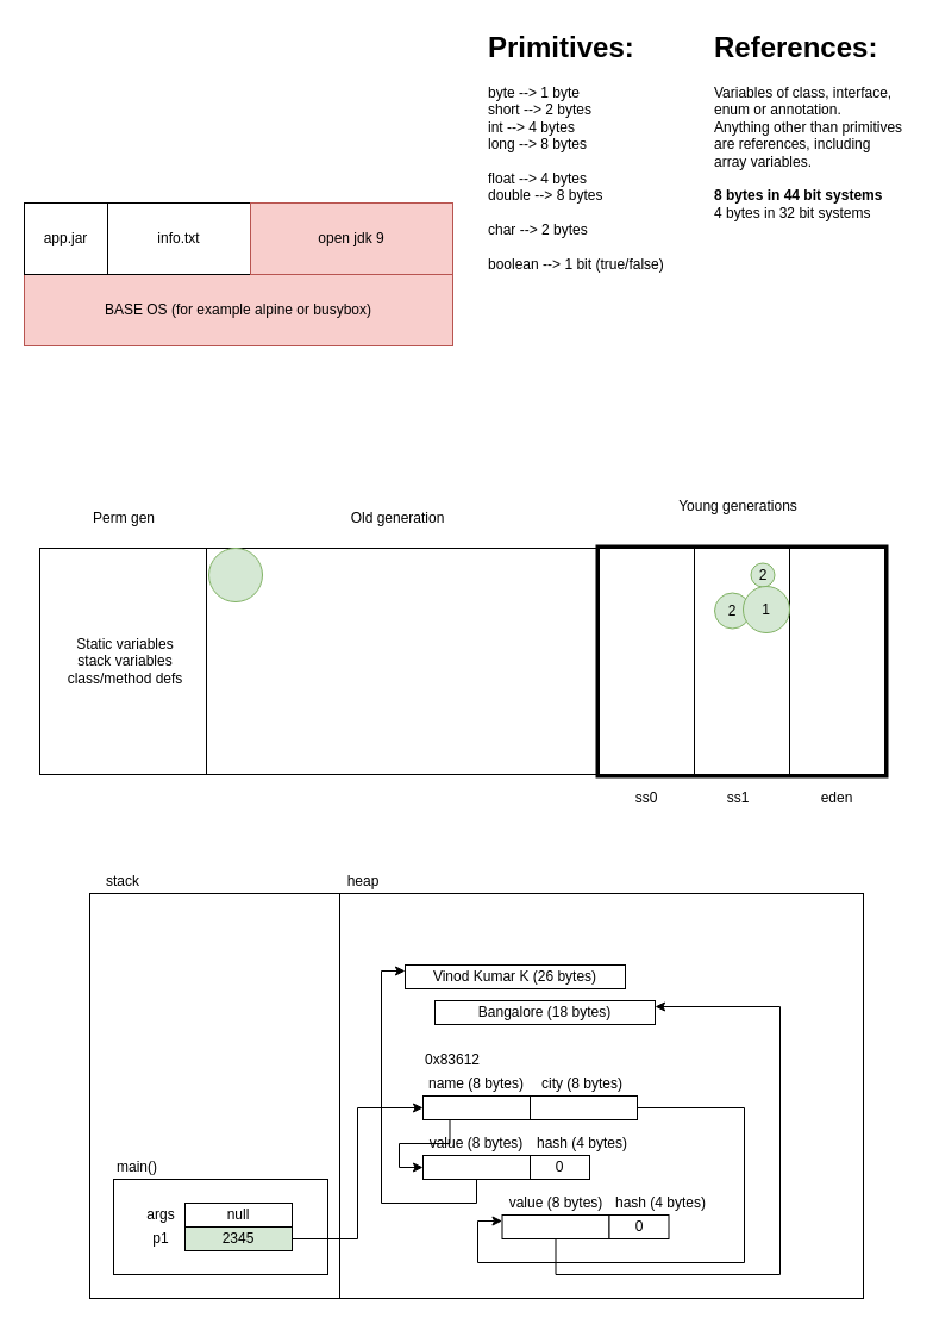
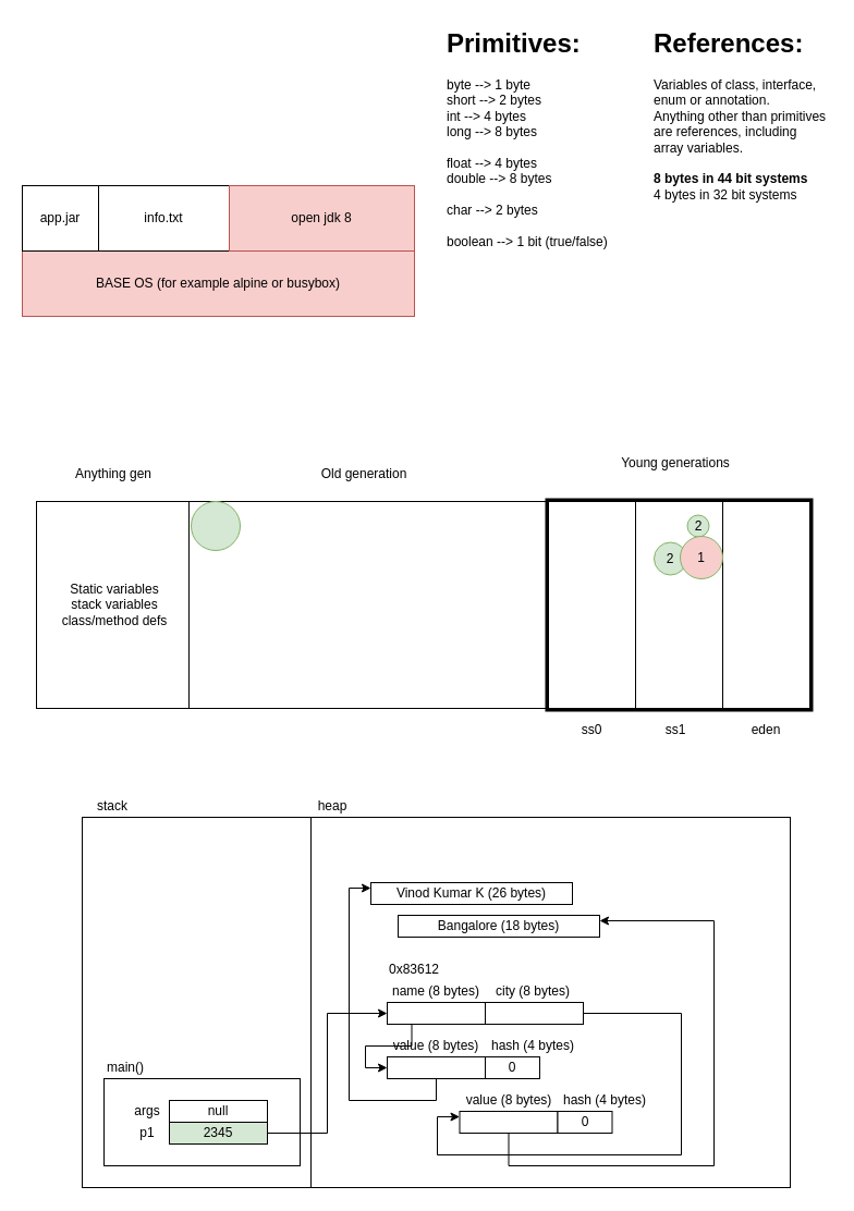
  <mxCell id="0" />
  <mxCell id="1" parent="0" />
  <mxCell id="2" value="" style="rounded=0;whiteSpace=wrap;html=1;" vertex="1" parent="1"><mxGeometry x="173" y="460" width="330" height="190" as="geometry" /></mxCell>
  <mxCell id="3" value="" style="rounded=0;whiteSpace=wrap;html=1;strokeWidth=6;" vertex="1" parent="1"><mxGeometry x="503" y="460" width="240" height="190" as="geometry" /></mxCell>
  <mxCell id="4" value="BASE OS (for example alpine or busybox)" style="rounded=0;whiteSpace=wrap;html=1;fillColor=#f8cecc;strokeColor=#b85450;" parent="1" vertex="1"><mxGeometry x="20" y="230" width="360" height="60" as="geometry" /></mxCell>
  <mxCell id="5" value="app.jar" style="rounded=0;whiteSpace=wrap;html=1;" parent="1" vertex="1"><mxGeometry x="20" y="170" width="70" height="60" as="geometry" /></mxCell>
  <mxCell id="6" value="info.txt" style="rounded=0;whiteSpace=wrap;html=1;" parent="1" vertex="1"><mxGeometry x="90" y="170" width="120" height="60" as="geometry" /></mxCell>
- <mxCell id="7" value="open jdk 9" style="rounded=0;whiteSpace=wrap;html=1;fillColor=#f8cecc;strokeColor=#b85450;" parent="1" vertex="1"><mxGeometry x="210" y="170" width="170" height="60" as="geometry" /></mxCell>
+ <mxCell id="7" value="open jdk 8" style="rounded=0;whiteSpace=wrap;html=1;fillColor=#f8cecc;strokeColor=#b85450;" parent="1" vertex="1"><mxGeometry x="210" y="170" width="170" height="60" as="geometry" /></mxCell>
  <mxCell id="8" value="" style="rounded=0;whiteSpace=wrap;html=1;" vertex="1" parent="1"><mxGeometry x="33" y="460" width="140" height="190" as="geometry" /></mxCell>
  <mxCell id="9" value="" style="rounded=0;whiteSpace=wrap;html=1;" vertex="1" parent="1"><mxGeometry x="503" y="460" width="80" height="190" as="geometry" /></mxCell>
  <mxCell id="10" value="" style="rounded=0;whiteSpace=wrap;html=1;" vertex="1" parent="1"><mxGeometry x="583" y="460" width="80" height="190" as="geometry" /></mxCell>
  <mxCell id="11" value="" style="rounded=0;whiteSpace=wrap;html=1;" vertex="1" parent="1"><mxGeometry x="663" y="460" width="80" height="190" as="geometry" /></mxCell>
- <mxCell id="12" value="Perm gen" style="text;html=1;strokeColor=none;fillColor=none;align=center;verticalAlign=middle;whiteSpace=wrap;rounded=0;" vertex="1" parent="1"><mxGeometry x="33" y="420" width="142" height="30" as="geometry" /></mxCell>
+ <mxCell id="12" value="Anything gen" style="text;html=1;strokeColor=none;fillColor=none;align=center;verticalAlign=middle;whiteSpace=wrap;rounded=0;" vertex="1" parent="1"><mxGeometry x="33" y="420" width="142" height="30" as="geometry" /></mxCell>
  <mxCell id="13" value="Old generation" style="text;html=1;strokeColor=none;fillColor=none;align=center;verticalAlign=middle;whiteSpace=wrap;rounded=0;" vertex="1" parent="1"><mxGeometry x="173" y="420" width="322" height="30" as="geometry" /></mxCell>
  <mxCell id="14" value="Young generations" style="text;html=1;strokeColor=none;fillColor=none;align=center;verticalAlign=middle;whiteSpace=wrap;rounded=0;" vertex="1" parent="1"><mxGeometry x="495" y="410" width="250" height="30" as="geometry" /></mxCell>
  <mxCell id="15" value="ss0" style="text;html=1;strokeColor=none;fillColor=none;align=center;verticalAlign=middle;whiteSpace=wrap;rounded=0;" vertex="1" parent="1"><mxGeometry x="523" y="660" width="40" height="20" as="geometry" /></mxCell>
  <mxCell id="16" value="ss1" style="text;html=1;strokeColor=none;fillColor=none;align=center;verticalAlign=middle;whiteSpace=wrap;rounded=0;" vertex="1" parent="1"><mxGeometry x="600" y="660" width="40" height="20" as="geometry" /></mxCell>
  <mxCell id="17" value="eden" style="text;html=1;strokeColor=none;fillColor=none;align=center;verticalAlign=middle;whiteSpace=wrap;rounded=0;" vertex="1" parent="1"><mxGeometry x="683" y="660" width="40" height="20" as="geometry" /></mxCell>
  <mxCell id="18" value="Static variables&lt;br&gt;stack variables&lt;br&gt;class/method defs" style="text;html=1;strokeColor=none;fillColor=none;align=center;verticalAlign=middle;whiteSpace=wrap;rounded=0;" vertex="1" parent="1"><mxGeometry x="45" y="470" width="120" height="170" as="geometry" /></mxCell>
  <mxCell id="19" value="" style="rounded=0;whiteSpace=wrap;html=1;strokeWidth=1;" vertex="1" parent="1"><mxGeometry x="75" y="750" width="210" height="340" as="geometry" /></mxCell>
  <mxCell id="20" value="" style="rounded=0;whiteSpace=wrap;html=1;strokeWidth=1;" vertex="1" parent="1"><mxGeometry x="285" y="750" width="440" height="340" as="geometry" /></mxCell>
  <mxCell id="21" value="stack" style="text;html=1;strokeColor=none;fillColor=none;align=center;verticalAlign=middle;whiteSpace=wrap;rounded=0;" vertex="1" parent="1"><mxGeometry x="83" y="730" width="40" height="20" as="geometry" /></mxCell>
  <mxCell id="22" value="heap" style="text;html=1;strokeColor=none;fillColor=none;align=center;verticalAlign=middle;whiteSpace=wrap;rounded=0;" vertex="1" parent="1"><mxGeometry x="285" y="730" width="40" height="20" as="geometry" /></mxCell>
  <mxCell id="23" value="" style="rounded=0;whiteSpace=wrap;html=1;strokeWidth=1;" vertex="1" parent="1"><mxGeometry x="95" y="990" width="180" height="80" as="geometry" /></mxCell>
  <mxCell id="24" value="main()" style="text;html=1;strokeColor=none;fillColor=none;align=center;verticalAlign=middle;whiteSpace=wrap;rounded=0;" vertex="1" parent="1"><mxGeometry x="95" y="970" width="40" height="20" as="geometry" /></mxCell>
  <mxCell id="25" value="args" style="text;html=1;strokeColor=none;fillColor=none;align=center;verticalAlign=middle;whiteSpace=wrap;rounded=0;" vertex="1" parent="1"><mxGeometry x="115" y="1010" width="40" height="20" as="geometry" /></mxCell>
  <mxCell id="26" value="p1" style="text;html=1;strokeColor=none;fillColor=none;align=center;verticalAlign=middle;whiteSpace=wrap;rounded=0;" vertex="1" parent="1"><mxGeometry x="115" y="1030" width="40" height="20" as="geometry" /></mxCell>
  <mxCell id="27" value="null" style="rounded=0;whiteSpace=wrap;html=1;strokeWidth=1;" vertex="1" parent="1"><mxGeometry x="155" y="1010" width="90" height="20" as="geometry" /></mxCell>
  <mxCell id="28" style="edgeStyle=orthogonalEdgeStyle;rounded=0;orthogonalLoop=1;jettySize=auto;html=1;exitX=1;exitY=0.5;exitDx=0;exitDy=0;entryX=0;entryY=0.5;entryDx=0;entryDy=0;" edge="1" parent="1" source="29" target="33"><mxGeometry relative="1" as="geometry" /></mxCell>
  <mxCell id="29" value="2345" style="rounded=0;whiteSpace=wrap;html=1;strokeWidth=1;fillColor=#d5e8d4;" vertex="1" parent="1"><mxGeometry x="155" y="1030" width="90" height="20" as="geometry" /></mxCell>
  <mxCell id="30" value="&lt;h1&gt;Primitives:&lt;/h1&gt;&lt;div&gt;byte --&amp;gt; 1 byte&lt;/div&gt;&lt;div&gt;short --&amp;gt; 2 bytes&lt;/div&gt;&lt;div&gt;int --&amp;gt; 4 bytes&lt;/div&gt;&lt;div&gt;long --&amp;gt; 8 bytes&lt;/div&gt;&lt;div&gt;&lt;br&gt;&lt;/div&gt;&lt;div&gt;float --&amp;gt; 4 bytes&lt;/div&gt;&lt;div&gt;double --&amp;gt; 8 bytes&lt;/div&gt;&lt;div&gt;&lt;br&gt;&lt;/div&gt;&lt;div&gt;char --&amp;gt; 2 bytes&lt;/div&gt;&lt;div&gt;&lt;br&gt;&lt;/div&gt;&lt;div&gt;boolean --&amp;gt; 1 bit (true/false)&lt;/div&gt;" style="text;html=1;strokeColor=none;fillColor=none;spacing=5;spacingTop=-20;whiteSpace=wrap;overflow=hidden;rounded=0;" vertex="1" parent="1"><mxGeometry x="405" y="20" width="167" height="280" as="geometry" /></mxCell>
  <mxCell id="31" value="&lt;h1&gt;References:&lt;/h1&gt;&lt;div&gt;Variables of class, interface, enum or annotation.&lt;/div&gt;&lt;div&gt;Anything other than primitives are references, including array variables.&lt;/div&gt;&lt;div&gt;&lt;br&gt;&lt;/div&gt;&lt;div&gt;&lt;b&gt;8 bytes in 44 bit systems&lt;/b&gt;&lt;/div&gt;&lt;div&gt;4 bytes in 32 bit systems&lt;/div&gt;" style="text;html=1;strokeColor=none;fillColor=none;spacing=5;spacingTop=-20;whiteSpace=wrap;overflow=hidden;rounded=0;" vertex="1" parent="1"><mxGeometry x="595" y="20" width="167" height="190" as="geometry" /></mxCell>
  <mxCell id="32" style="edgeStyle=orthogonalEdgeStyle;rounded=0;orthogonalLoop=1;jettySize=auto;html=1;exitX=0.25;exitY=1;exitDx=0;exitDy=0;entryX=0;entryY=0.5;entryDx=0;entryDy=0;" edge="1" parent="1" source="33" target="40"><mxGeometry relative="1" as="geometry" /></mxCell>
  <mxCell id="33" value="" style="rounded=0;whiteSpace=wrap;html=1;strokeWidth=1;" vertex="1" parent="1"><mxGeometry x="355" y="920" width="90" height="20" as="geometry" /></mxCell>
  <mxCell id="34" style="edgeStyle=orthogonalEdgeStyle;rounded=0;orthogonalLoop=1;jettySize=auto;html=1;exitX=1;exitY=0.5;exitDx=0;exitDy=0;entryX=0;entryY=0.25;entryDx=0;entryDy=0;" edge="1" parent="1" source="35" target="45"><mxGeometry relative="1" as="geometry"><Array as="points"><mxPoint x="625" y="930" /><mxPoint x="625" y="1060" /><mxPoint x="401" y="1060" /><mxPoint x="401" y="1025" /></Array></mxGeometry></mxCell>
  <mxCell id="35" value="" style="rounded=0;whiteSpace=wrap;html=1;strokeWidth=1;" vertex="1" parent="1"><mxGeometry x="445" y="920" width="90" height="20" as="geometry" /></mxCell>
  <mxCell id="36" value="name (8 bytes)" style="text;html=1;strokeColor=none;fillColor=none;align=center;verticalAlign=middle;whiteSpace=wrap;rounded=0;" vertex="1" parent="1"><mxGeometry x="355" y="900" width="90" height="20" as="geometry" /></mxCell>
  <mxCell id="37" value="city (8 bytes)" style="text;html=1;strokeColor=none;fillColor=none;align=center;verticalAlign=middle;whiteSpace=wrap;rounded=0;" vertex="1" parent="1"><mxGeometry x="443.5" y="900" width="90" height="20" as="geometry" /></mxCell>
  <mxCell id="38" value="0x83612" style="text;html=1;strokeColor=none;fillColor=none;align=center;verticalAlign=middle;whiteSpace=wrap;rounded=0;" vertex="1" parent="1"><mxGeometry x="355" y="880" width="50" height="20" as="geometry" /></mxCell>
  <mxCell id="39" style="edgeStyle=orthogonalEdgeStyle;rounded=0;orthogonalLoop=1;jettySize=auto;html=1;exitX=0.5;exitY=1;exitDx=0;exitDy=0;entryX=0;entryY=0.25;entryDx=0;entryDy=0;" edge="1" parent="1" source="40" target="49"><mxGeometry relative="1" as="geometry"><Array as="points"><mxPoint x="400" y="1010" /><mxPoint x="320" y="1010" /><mxPoint x="320" y="815" /></Array></mxGeometry></mxCell>
  <mxCell id="40" value="" style="rounded=0;whiteSpace=wrap;html=1;strokeWidth=1;" vertex="1" parent="1"><mxGeometry x="355" y="970" width="90" height="20" as="geometry" /></mxCell>
  <mxCell id="41" value="0" style="rounded=0;whiteSpace=wrap;html=1;strokeWidth=1;" vertex="1" parent="1"><mxGeometry x="445" y="970" width="50" height="20" as="geometry" /></mxCell>
  <mxCell id="42" value="value (8 bytes)" style="text;html=1;strokeColor=none;fillColor=none;align=center;verticalAlign=middle;whiteSpace=wrap;rounded=0;" vertex="1" parent="1"><mxGeometry x="355" y="950" width="90" height="20" as="geometry" /></mxCell>
  <mxCell id="43" value="hash (4 bytes)" style="text;html=1;strokeColor=none;fillColor=none;align=center;verticalAlign=middle;whiteSpace=wrap;rounded=0;" vertex="1" parent="1"><mxGeometry x="443.5" y="950" width="90" height="20" as="geometry" /></mxCell>
  <mxCell id="44" style="edgeStyle=orthogonalEdgeStyle;rounded=0;orthogonalLoop=1;jettySize=auto;html=1;exitX=0.5;exitY=1;exitDx=0;exitDy=0;entryX=1;entryY=0.25;entryDx=0;entryDy=0;" edge="1" parent="1" source="45" target="50"><mxGeometry relative="1" as="geometry"><Array as="points"><mxPoint x="467" y="1070" /><mxPoint x="655" y="1070" /><mxPoint x="655" y="845" /></Array></mxGeometry></mxCell>
  <mxCell id="45" value="" style="rounded=0;whiteSpace=wrap;html=1;strokeWidth=1;" vertex="1" parent="1"><mxGeometry x="421.5" y="1020" width="90" height="20" as="geometry" /></mxCell>
  <mxCell id="46" value="0" style="rounded=0;whiteSpace=wrap;html=1;strokeWidth=1;" vertex="1" parent="1"><mxGeometry x="511.5" y="1020" width="50" height="20" as="geometry" /></mxCell>
  <mxCell id="47" value="value (8 bytes)" style="text;html=1;strokeColor=none;fillColor=none;align=center;verticalAlign=middle;whiteSpace=wrap;rounded=0;" vertex="1" parent="1"><mxGeometry x="421.5" y="1000" width="90" height="20" as="geometry" /></mxCell>
  <mxCell id="48" value="hash (4 bytes)" style="text;html=1;strokeColor=none;fillColor=none;align=center;verticalAlign=middle;whiteSpace=wrap;rounded=0;" vertex="1" parent="1"><mxGeometry x="510" y="1000" width="90" height="20" as="geometry" /></mxCell>
  <mxCell id="49" value="Vinod Kumar K (26 bytes)" style="rounded=0;whiteSpace=wrap;html=1;strokeWidth=1;" vertex="1" parent="1"><mxGeometry x="340" y="810" width="185" height="20" as="geometry" /></mxCell>
  <mxCell id="50" value="Bangalore (18 bytes)" style="rounded=0;whiteSpace=wrap;html=1;strokeWidth=1;" vertex="1" parent="1"><mxGeometry x="365" y="840" width="185" height="20" as="geometry" /></mxCell>
  <mxCell id="51" value="2" style="ellipse;whiteSpace=wrap;html=1;aspect=fixed;strokeWidth=1;fillColor=#d5e8d4;strokeColor=#82b366;" vertex="1" parent="1"><mxGeometry x="600" y="497.5" width="30" height="30" as="geometry" /></mxCell>
  <mxCell id="52" value="2" style="ellipse;whiteSpace=wrap;html=1;aspect=fixed;strokeWidth=1;fillColor=#d5e8d4;strokeColor=#82b366;" vertex="1" parent="1"><mxGeometry x="630.5" y="472.5" width="20" height="20" as="geometry" /></mxCell>
  <mxCell id="53" value="" style="ellipse;whiteSpace=wrap;html=1;aspect=fixed;strokeWidth=1;fillColor=#d5e8d4;strokeColor=#82b366;" vertex="1" parent="1"><mxGeometry x="175" y="460" width="45" height="45" as="geometry" /></mxCell>
- <mxCell id="54" value="1" style="ellipse;whiteSpace=wrap;html=1;aspect=fixed;strokeWidth=1;fillColor=#d5e8d4;strokeColor=#82b366;" vertex="1" parent="1"><mxGeometry x="624" y="492" width="39" height="39" as="geometry" /></mxCell>
+ <mxCell id="54" value="1" style="ellipse;whiteSpace=wrap;html=1;aspect=fixed;strokeWidth=1;fillColor=#f8cecc;strokeColor=#82b366;" vertex="1" parent="1"><mxGeometry x="624" y="492" width="39" height="39" as="geometry" /></mxCell>
